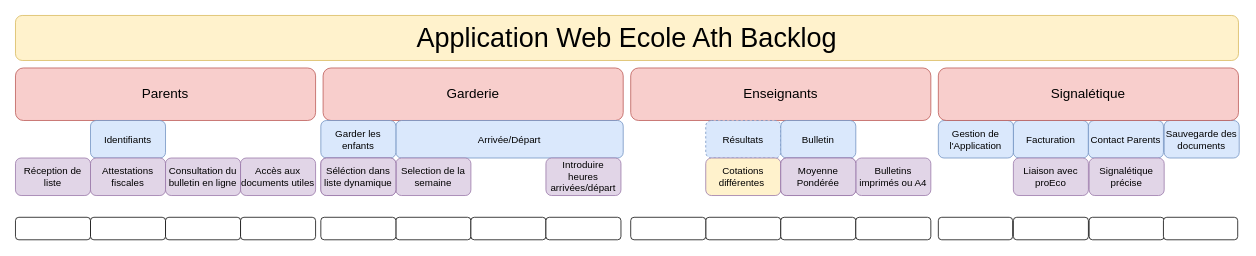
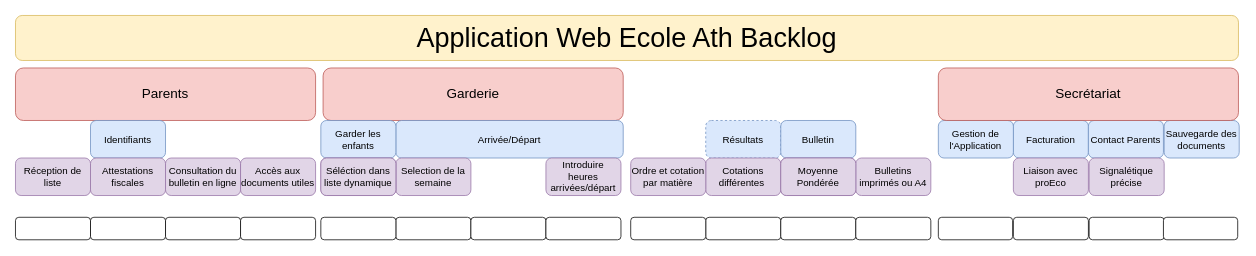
  <mxCell id="0" />
  <mxCell id="1" parent="0" />
  <mxCell id="2" value="&lt;font style=&quot;font-size: 36px&quot;&gt;Application Web Ecole Ath Backlog&lt;/font&gt;" style="rounded=1;whiteSpace=wrap;html=1;fillColor=#fff2cc;strokeColor=#d6b656;" parent="1" vertex="1"><mxGeometry x="20.12" y="20" width="1630" height="60" as="geometry" /></mxCell>
  <mxCell id="3" value="&lt;font style=&quot;font-size: 18px&quot;&gt;Garderie&lt;/font&gt;" style="rounded=1;whiteSpace=wrap;html=1;fillColor=#f8cecc;strokeColor=#b85450;" parent="1" vertex="1"><mxGeometry x="430.12" y="90" width="400" height="70" as="geometry" /></mxCell>
- <mxCell id="4" value="&lt;font style=&quot;font-size: 18px&quot;&gt;Enseignants&lt;/font&gt;" style="rounded=1;whiteSpace=wrap;html=1;fillColor=#f8cecc;strokeColor=#b85450;" parent="1" vertex="1"><mxGeometry x="840.12" y="90" width="400" height="70" as="geometry" /></mxCell>
  <mxCell id="5" value="Arrivée/Départ" style="rounded=1;whiteSpace=wrap;html=1;fillColor=#dae8fc;strokeColor=#6c8ebf;fontSize=13;" parent="1" vertex="1"><mxGeometry x="527.12" y="160" width="303" height="50" as="geometry" /></mxCell>
  <mxCell id="6" value="Garder les enfants" style="rounded=1;whiteSpace=wrap;html=1;fillColor=#dae8fc;strokeColor=#6c8ebf;fontSize=13;" parent="1" vertex="1"><mxGeometry x="427.12" y="160" width="100" height="50" as="geometry" /></mxCell>
  <mxCell id="7" value="Résultats" style="rounded=1;whiteSpace=wrap;html=1;fillColor=#dae8fc;strokeColor=#6c8ebf;fontSize=13;dashed=1;" parent="1" vertex="1"><mxGeometry x="940.12" y="160" width="100" height="50" as="geometry" /></mxCell>
  <mxCell id="8" value="Bulletin" style="rounded=1;whiteSpace=wrap;html=1;fillColor=#dae8fc;strokeColor=#6c8ebf;fontSize=13;" parent="1" vertex="1"><mxGeometry x="1040.12" y="160" width="100" height="50" as="geometry" /></mxCell>
  <mxCell id="9" value="Facturation" style="rounded=1;whiteSpace=wrap;html=1;fillColor=#dae8fc;strokeColor=#6c8ebf;fontSize=13;" parent="1" vertex="1"><mxGeometry x="1350.12" y="160" width="100" height="50" as="geometry" /></mxCell>
  <mxCell id="10" value="Contact Parents" style="rounded=1;whiteSpace=wrap;html=1;fillColor=#dae8fc;strokeColor=#6c8ebf;fontSize=13;" parent="1" vertex="1"><mxGeometry x="1450.12" y="160" width="100" height="50" as="geometry" /></mxCell>
  <mxCell id="11" value="Gestion de l'Application" style="rounded=1;whiteSpace=wrap;html=1;fillColor=#dae8fc;strokeColor=#6c8ebf;fontSize=13;" parent="1" vertex="1"><mxGeometry x="1250.12" y="160" width="100" height="50" as="geometry" /></mxCell>
  <mxCell id="12" value="Sauvegarde des documents" style="rounded=1;whiteSpace=wrap;html=1;fillColor=#dae8fc;strokeColor=#6c8ebf;fontSize=13;" parent="1" vertex="1"><mxGeometry x="1551.12" y="160" width="100" height="50" as="geometry" /></mxCell>
- <mxCell id="13" value="Cotations différentes&amp;nbsp;" style="rounded=1;whiteSpace=wrap;html=1;fillColor=#fff2cc;strokeColor=#9673a6;fontSize=13;" parent="1" vertex="1"><mxGeometry x="940.12" y="210" width="100" height="50" as="geometry" /></mxCell>
+ <mxCell id="13" value="Cotations différentes&amp;nbsp;" style="rounded=1;whiteSpace=wrap;html=1;fillColor=#e1d5e7;strokeColor=#9673a6;fontSize=13;" parent="1" vertex="1"><mxGeometry x="940.12" y="210" width="100" height="50" as="geometry" /></mxCell>
  <mxCell id="14" value="Moyenne Pondérée" style="rounded=1;whiteSpace=wrap;html=1;fillColor=#e1d5e7;strokeColor=#9673a6;fontSize=13;" parent="1" vertex="1"><mxGeometry x="1040.12" y="210" width="100" height="50" as="geometry" /></mxCell>
  <mxCell id="15" value="Liaison avec proEco" style="rounded=1;whiteSpace=wrap;html=1;fillColor=#e1d5e7;strokeColor=#9673a6;fontSize=13;" parent="1" vertex="1"><mxGeometry x="1350.12" y="210" width="100" height="50" as="geometry" /></mxCell>
  <mxCell id="16" value="Signalétique précise" style="rounded=1;whiteSpace=wrap;html=1;fillColor=#e1d5e7;strokeColor=#9673a6;fontSize=13;" parent="1" vertex="1"><mxGeometry x="1451.12" y="210" width="100" height="50" as="geometry" /></mxCell>
  <mxCell id="17" value="Selection de la semaine" style="rounded=1;whiteSpace=wrap;html=1;fillColor=#e1d5e7;strokeColor=#9673a6;fontSize=13;" parent="1" vertex="1"><mxGeometry x="527.12" y="210" width="100" height="50" as="geometry" /></mxCell>
  <mxCell id="18" value="Séléction dans liste dynamique" style="rounded=1;whiteSpace=wrap;html=1;fillColor=#e1d5e7;strokeColor=#9673a6;fontSize=13;" parent="1" vertex="1"><mxGeometry x="427.12" y="210" width="100" height="50" as="geometry" /></mxCell>
  <mxCell id="19" value="Introduire heures arrivées/départ" style="rounded=1;whiteSpace=wrap;html=1;fillColor=#e1d5e7;strokeColor=#9673a6;fontSize=13;" parent="1" vertex="1"><mxGeometry x="727.12" y="210" width="100" height="50" as="geometry" /></mxCell>
  <mxCell id="20" value="Bulletins imprimés ou A4" style="rounded=1;whiteSpace=wrap;html=1;fillColor=#e1d5e7;strokeColor=#9673a6;fontSize=13;" parent="1" vertex="1"><mxGeometry x="1140.12" y="210" width="100" height="50" as="geometry" /></mxCell>
+ <mxCell id="21" value="Ordre et cotation par matière" style="rounded=1;whiteSpace=wrap;html=1;fillColor=#e1d5e7;strokeColor=#9673a6;fontSize=13;" parent="1" vertex="1"><mxGeometry x="840.12" y="210" width="100" height="50" as="geometry" /></mxCell>
  <mxCell id="22" value="&lt;font style=&quot;font-size: 18px&quot;&gt;Parents&lt;/font&gt;" style="rounded=1;whiteSpace=wrap;html=1;fillColor=#f8cecc;strokeColor=#b85450;" parent="1" vertex="1"><mxGeometry x="20.12" y="90" width="400" height="70" as="geometry" /></mxCell>
  <mxCell id="23" value="Identifiants" style="rounded=1;whiteSpace=wrap;html=1;fillColor=#dae8fc;strokeColor=#6c8ebf;fontSize=13;" parent="1" vertex="1"><mxGeometry x="120.12" y="160" width="100" height="50" as="geometry" /></mxCell>
  <mxCell id="24" value="Attestations fiscales" style="rounded=1;whiteSpace=wrap;html=1;fillColor=#e1d5e7;strokeColor=#9673a6;fontSize=13;" parent="1" vertex="1"><mxGeometry x="120.12" y="210" width="100" height="50" as="geometry" /></mxCell>
  <mxCell id="25" value="Consultation du bulletin en ligne" style="rounded=1;whiteSpace=wrap;html=1;fillColor=#e1d5e7;strokeColor=#9673a6;fontSize=13;" parent="1" vertex="1"><mxGeometry x="220.12" y="210" width="100" height="50" as="geometry" /></mxCell>
  <mxCell id="26" value="Accès aux documents utiles" style="rounded=1;whiteSpace=wrap;html=1;fillColor=#e1d5e7;strokeColor=#9673a6;fontSize=13;" parent="1" vertex="1"><mxGeometry x="320.12" y="210" width="100" height="50" as="geometry" /></mxCell>
  <mxCell id="27" value="Réception de liste" style="rounded=1;whiteSpace=wrap;html=1;fillColor=#e1d5e7;strokeColor=#9673a6;fontSize=13;" parent="1" vertex="1"><mxGeometry x="20.12" y="210" width="100" height="50" as="geometry" /></mxCell>
  <mxCell id="28" value="" style="rounded=1;whiteSpace=wrap;html=1;" vertex="1" parent="1"><mxGeometry x="940.12" y="289" width="100" height="30" as="geometry" /></mxCell>
  <mxCell id="29" value="" style="rounded=1;whiteSpace=wrap;html=1;" vertex="1" parent="1"><mxGeometry x="1040.12" y="289" width="100" height="30" as="geometry" /></mxCell>
  <mxCell id="30" value="" style="rounded=1;whiteSpace=wrap;html=1;" vertex="1" parent="1"><mxGeometry x="1350.12" y="289" width="100" height="30" as="geometry" /></mxCell>
  <mxCell id="31" value="" style="rounded=1;whiteSpace=wrap;html=1;" vertex="1" parent="1"><mxGeometry x="1451.12" y="289" width="100" height="30" as="geometry" /></mxCell>
  <mxCell id="32" value="" style="rounded=1;whiteSpace=wrap;html=1;" vertex="1" parent="1"><mxGeometry x="527.12" y="289" width="100" height="30" as="geometry" /></mxCell>
  <mxCell id="33" value="" style="rounded=1;whiteSpace=wrap;html=1;" vertex="1" parent="1"><mxGeometry x="627.12" y="289" width="100" height="30" as="geometry" /></mxCell>
  <mxCell id="34" value="" style="rounded=1;whiteSpace=wrap;html=1;" vertex="1" parent="1"><mxGeometry x="427.12" y="289" width="100" height="30" as="geometry" /></mxCell>
  <mxCell id="35" value="" style="rounded=1;whiteSpace=wrap;html=1;" vertex="1" parent="1"><mxGeometry x="727.12" y="289" width="100" height="30" as="geometry" /></mxCell>
  <mxCell id="36" value="" style="rounded=1;whiteSpace=wrap;html=1;" vertex="1" parent="1"><mxGeometry x="1140.12" y="289" width="100" height="30" as="geometry" /></mxCell>
  <mxCell id="37" value="" style="rounded=1;whiteSpace=wrap;html=1;" vertex="1" parent="1"><mxGeometry x="840.12" y="289" width="100" height="30" as="geometry" /></mxCell>
  <mxCell id="38" value="" style="rounded=1;whiteSpace=wrap;html=1;" vertex="1" parent="1"><mxGeometry x="120.12" y="289" width="100" height="30" as="geometry" /></mxCell>
  <mxCell id="39" value="" style="rounded=1;whiteSpace=wrap;html=1;" vertex="1" parent="1"><mxGeometry x="220.12" y="289" width="100" height="30" as="geometry" /></mxCell>
  <mxCell id="40" value="" style="rounded=1;whiteSpace=wrap;html=1;" vertex="1" parent="1"><mxGeometry x="320.12" y="289" width="100" height="30" as="geometry" /></mxCell>
  <mxCell id="41" value="" style="rounded=1;whiteSpace=wrap;html=1;" vertex="1" parent="1"><mxGeometry x="20.12" y="289" width="100" height="30" as="geometry" /></mxCell>
  <mxCell id="42" value="" style="rounded=1;whiteSpace=wrap;html=1;" vertex="1" parent="1"><mxGeometry x="1250.12" y="289" width="99" height="30" as="geometry" /></mxCell>
  <mxCell id="43" value="" style="rounded=1;whiteSpace=wrap;html=1;" vertex="1" parent="1"><mxGeometry x="1550.12" y="289" width="99" height="30" as="geometry" /></mxCell>
- <mxCell id="44" value="&lt;font style=&quot;font-size: 18px&quot;&gt;Signalétique&lt;/font&gt;" style="rounded=1;whiteSpace=wrap;html=1;fillColor=#f8cecc;strokeColor=#b85450;" vertex="1" parent="1"><mxGeometry x="1250.12" y="90" width="400" height="70" as="geometry" /></mxCell>
+ <mxCell id="44" value="&lt;font style=&quot;font-size: 18px&quot;&gt;Secrétariat&lt;/font&gt;" style="rounded=1;whiteSpace=wrap;html=1;fillColor=#f8cecc;strokeColor=#b85450;" vertex="1" parent="1"><mxGeometry x="1250.12" y="90" width="400" height="70" as="geometry" /></mxCell>
  <mxCell id="45" value="Séléction dans liste dynamique" style="rounded=1;whiteSpace=wrap;html=1;fillColor=#e1d5e7;strokeColor=#9673a6;fontSize=13;" vertex="1" parent="1"><mxGeometry x="427.12" y="210" width="100" height="50" as="geometry" /></mxCell>
  <mxCell id="46" value="Moyenne Pondérée" style="rounded=1;whiteSpace=wrap;html=1;fillColor=#e1d5e7;strokeColor=#9673a6;fontSize=13;" vertex="1" parent="1"><mxGeometry x="1040.12" y="210" width="100" height="50" as="geometry" /></mxCell>
